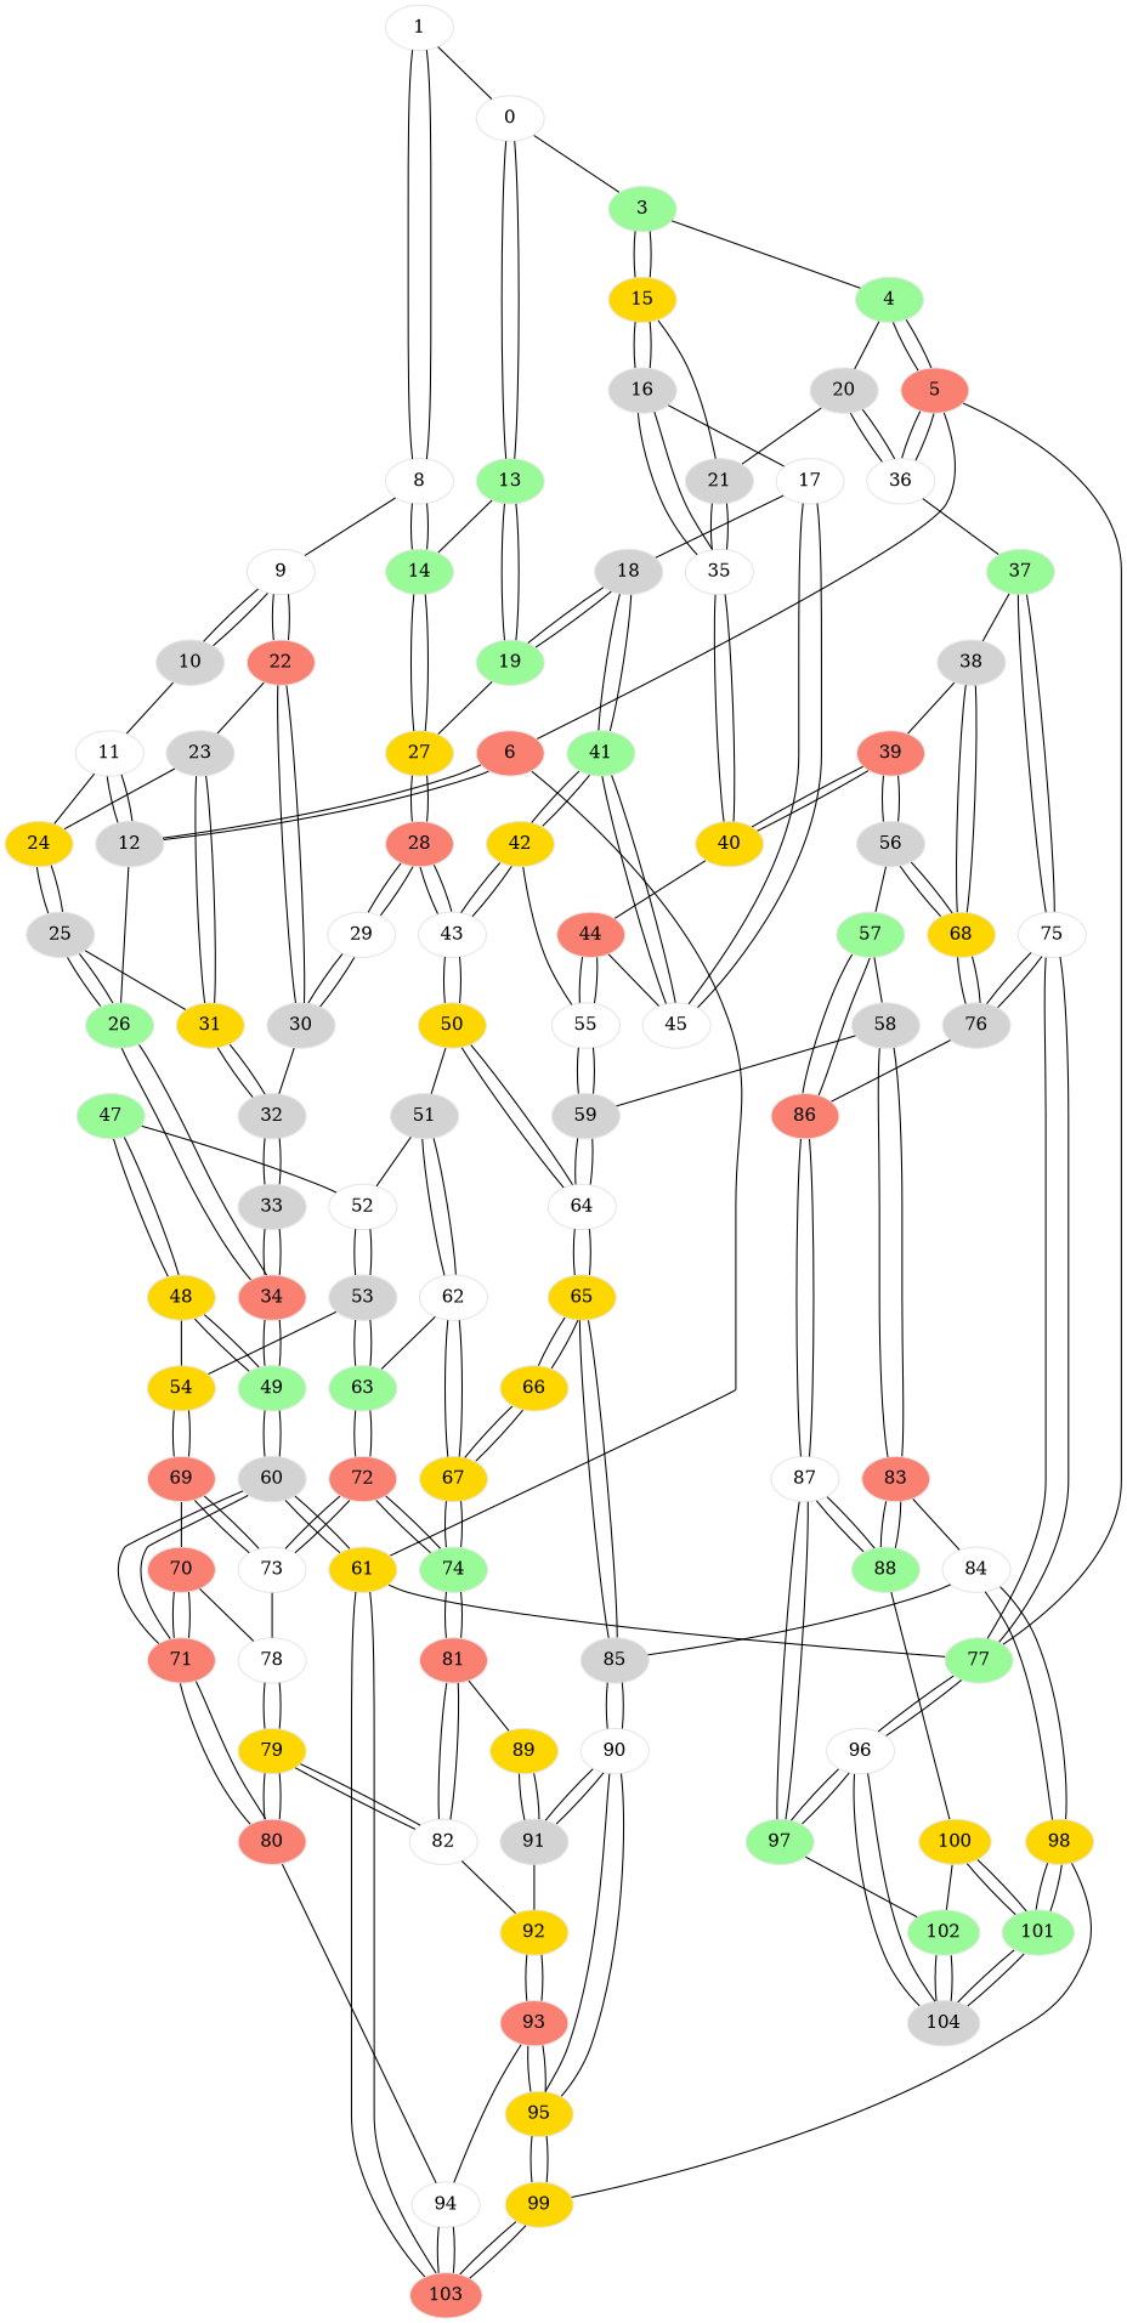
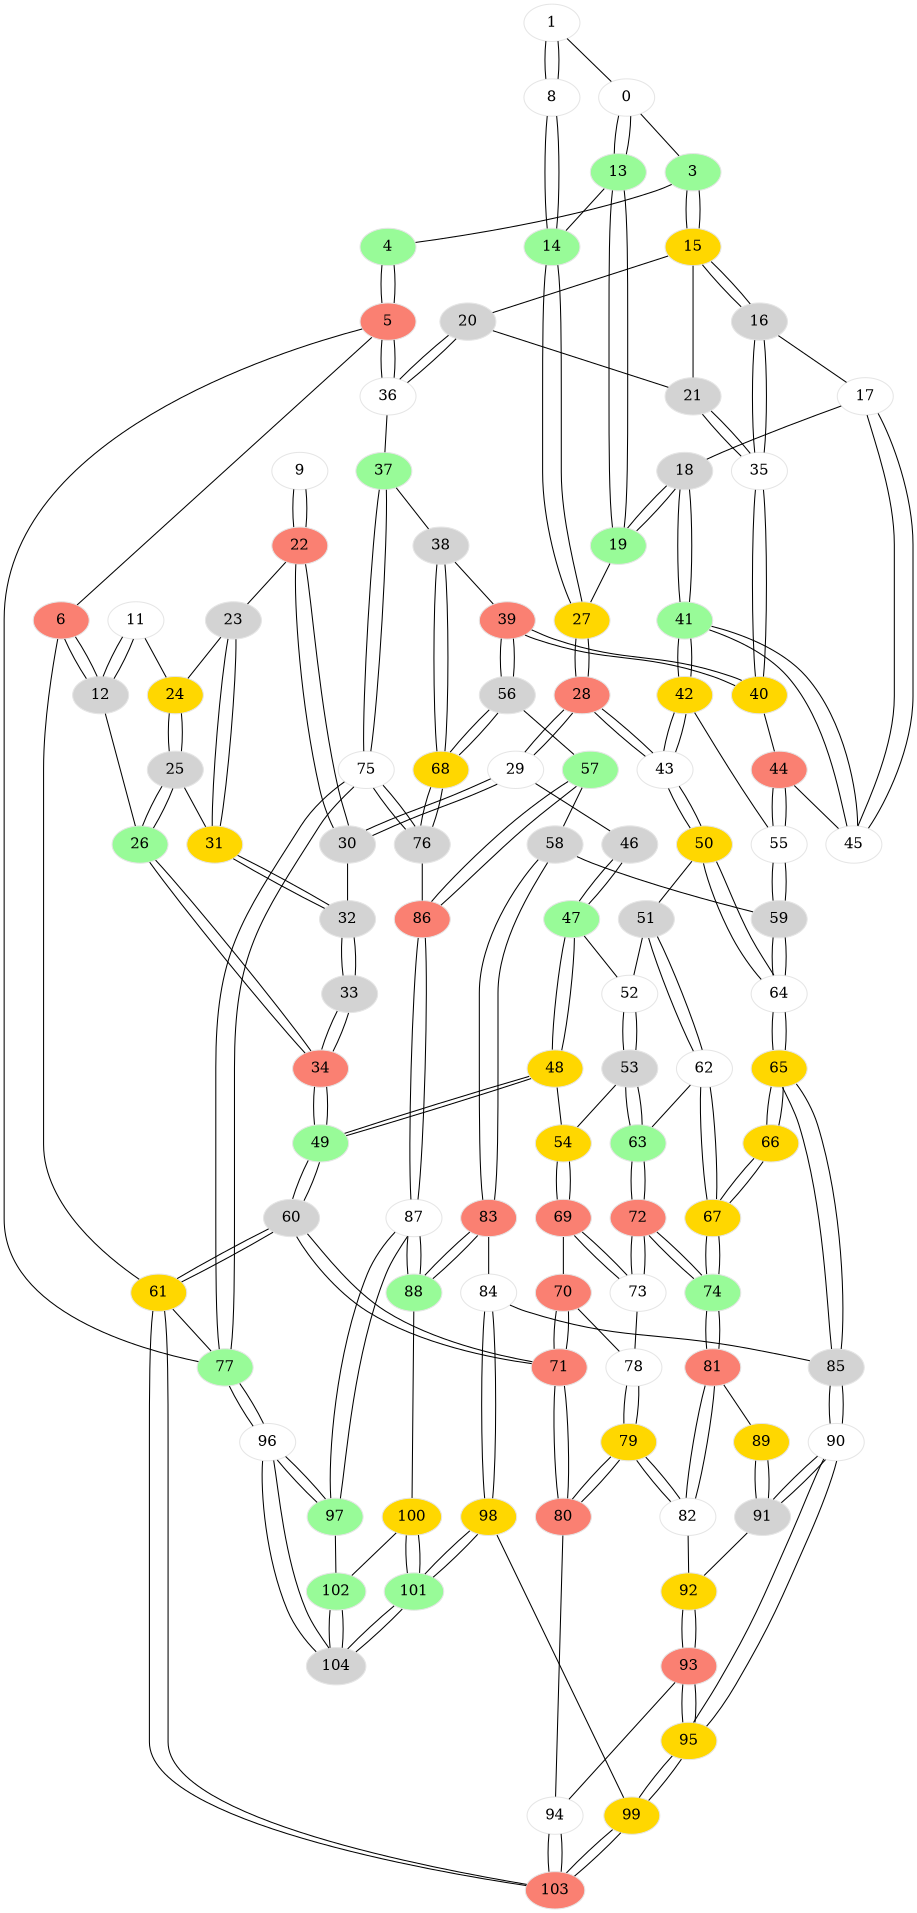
  graph {
    node [color=gray90 fillcolor=white style=filled]
    n1 [label=0]
    1
    8
    3 [fillcolor=palegreen]
    13 [fillcolor=palegreen]
    9
    14 [fillcolor=palegreen]
    4 [fillcolor=palegreen]
    15 [fillcolor=gold]
    19 [fillcolor=palegreen]
    5 [fillcolor=salmon]
    20 [fillcolor=lightgrey]
    16 [fillcolor=lightgrey]
    21 [fillcolor=lightgrey]
    6 [fillcolor=salmon]
    36
    77 [fillcolor=palegreen]
    12 [fillcolor=lightgrey]
    61 [fillcolor=gold]
    37 [fillcolor=palegreen]
    96
    26 [fillcolor=palegreen]
    103 [fillcolor=salmon]
-   10 [fillcolor=lightgrey]
    11
    22 [fillcolor=salmon]
    27 [fillcolor=gold]
    23 [fillcolor=lightgrey]
    30 [fillcolor=lightgrey]
    24 [fillcolor=gold]
    25 [fillcolor=lightgrey]
    34 [fillcolor=salmon]
    28 [fillcolor=salmon]
    17
    35
    18 [fillcolor=lightgrey]
    45
    40 [fillcolor=gold]
    41 [fillcolor=palegreen]
    42 [fillcolor=gold]
    31 [fillcolor=gold]
    32 [fillcolor=lightgrey]
    49 [fillcolor=palegreen]
    29
    43
+   46 [fillcolor=lightgrey]
    50 [fillcolor=gold]
    47 [fillcolor=palegreen]
    33 [fillcolor=lightgrey]
    60 [fillcolor=lightgrey]
    44 [fillcolor=salmon]
    38 [fillcolor=lightgrey]
    75
    39 [fillcolor=salmon]
    68 [fillcolor=gold]
    76 [fillcolor=lightgrey]
    56 [fillcolor=lightgrey]
    57 [fillcolor=palegreen]
    55
    59 [fillcolor=lightgrey]
    51 [fillcolor=lightgrey]
    64
    48 [fillcolor=gold]
    52
    54 [fillcolor=gold]
    53 [fillcolor=lightgrey]
    69 [fillcolor=salmon]
    71 [fillcolor=salmon]
    62
    65 [fillcolor=gold]
    63 [fillcolor=palegreen]
    67 [fillcolor=gold]
    72 [fillcolor=salmon]
    70 [fillcolor=salmon]
    73
    58 [fillcolor=lightgrey]
    86 [fillcolor=salmon]
    83 [fillcolor=salmon]
    87
    84
    88 [fillcolor=palegreen]
    80 [fillcolor=salmon]
    74 [fillcolor=palegreen]
    66 [fillcolor=gold]
    85 [fillcolor=lightgrey]
    90
    81 [fillcolor=salmon]
    78
    79 [fillcolor=gold]
    94
    82
    89 [fillcolor=gold]
    97 [fillcolor=palegreen]
    104 [fillcolor=lightgrey]
    92 [fillcolor=gold]
    91 [fillcolor=lightgrey]
    93 [fillcolor=salmon]
    98 [fillcolor=gold]
    100 [fillcolor=gold]
    99 [fillcolor=gold]
    101 [fillcolor=palegreen]
    95 [fillcolor=gold]
    102 [fillcolor=palegreen]
    n1 -- 3
    n1 -- 13
    n1 -- 13
    1 -- n1
    1 -- 8
    1 -- 8
-   8 -- 9
    8 -- 14
    8 -- 14
    3 -- 4
    3 -- 15
    3 -- 15
    13 -- 14
    13 -- 19
    13 -- 19
-   9 -- 10
-   9 -- 10
    9 -- 22
    9 -- 22
    14 -- 27
    14 -- 27
    4 -- 5
    4 -- 5
-   4 -- 20
+   15 -- 20
    15 -- 16
    15 -- 16
    15 -- 21
    19 -- 27
    5 -- 6
    5 -- 36
    5 -- 36
    5 -- 77
    20 -- 21
    20 -- 36
    20 -- 36
    16 -- 17
    16 -- 35
    16 -- 35
    21 -- 35
    21 -- 35
    6 -- 12
    6 -- 12
    6 -- 61
    36 -- 37
    77 -- 96
    77 -- 96
    12 -- 26
    61 -- 77
    61 -- 103
    61 -- 103
    37 -- 38
    37 -- 75
    37 -- 75
    96 -- 97
    96 -- 97
    96 -- 104
    96 -- 104
    26 -- 34
    26 -- 34
-   10 -- 11
    11 -- 12
    11 -- 12
    11 -- 24
    22 -- 23
    22 -- 30
    22 -- 30
    27 -- 28
    27 -- 28
    23 -- 24
    23 -- 31
    23 -- 31
    30 -- 32
    24 -- 25
    24 -- 25
    25 -- 26
    25 -- 26
    25 -- 31
    34 -- 49
    34 -- 49
    28 -- 29
    28 -- 29
    28 -- 43
    28 -- 43
    17 -- 18
    17 -- 45
    17 -- 45
    35 -- 40
    35 -- 40
    18 -- 19
    18 -- 19
    18 -- 41
    18 -- 41
    40 -- 44
    41 -- 45
    41 -- 45
    41 -- 42
    41 -- 42
    42 -- 43
    42 -- 43
    42 -- 55
    31 -- 32
    31 -- 32
    32 -- 33
    32 -- 33
    49 -- 60
    49 -- 60
    29 -- 30
    29 -- 30
+   29 -- 46
    43 -- 50
    43 -- 50
+   46 -- 47
+   46 -- 47
    50 -- 51
    50 -- 64
    50 -- 64
    47 -- 48
    47 -- 48
    47 -- 52
    33 -- 34
    33 -- 34
    60 -- 61
    60 -- 61
    60 -- 71
    60 -- 71
    44 -- 45
    44 -- 55
    44 -- 55
    38 -- 39
    38 -- 68
    38 -- 68
    75 -- 77
    75 -- 77
    75 -- 76
    75 -- 76
    39 -- 40
    39 -- 40
    39 -- 56
    39 -- 56
    68 -- 76
    68 -- 76
    76 -- 86
    56 -- 68
    56 -- 68
    56 -- 57
    57 -- 58
    57 -- 86
    57 -- 86
    55 -- 59
    55 -- 59
    59 -- 64
    59 -- 64
    51 -- 52
    51 -- 62
    51 -- 62
    64 -- 65
    64 -- 65
    48 -- 49
    48 -- 49
    48 -- 54
    52 -- 53
    52 -- 53
    54 -- 69
    54 -- 69
    53 -- 54
    53 -- 63
    53 -- 63
    69 -- 70
    69 -- 73
    69 -- 73
    71 -- 80
    71 -- 80
    62 -- 63
    62 -- 67
    62 -- 67
    65 -- 66
    65 -- 66
    65 -- 85
    65 -- 85
    63 -- 72
    63 -- 72
    67 -- 74
    67 -- 74
    72 -- 73
    72 -- 73
    72 -- 74
    72 -- 74
    70 -- 71
    70 -- 71
    70 -- 78
    73 -- 78
    58 -- 59
    58 -- 83
    58 -- 83
    86 -- 87
    86 -- 87
    83 -- 84
    83 -- 88
    83 -- 88
    87 -- 88
    87 -- 88
    87 -- 97
    87 -- 97
    84 -- 85
    84 -- 98
    84 -- 98
    88 -- 100
    80 -- 94
    74 -- 81
    74 -- 81
    66 -- 67
    66 -- 67
    85 -- 90
    85 -- 90
    90 -- 91
    90 -- 91
    90 -- 95
    90 -- 95
    81 -- 82
    81 -- 82
    81 -- 89
    78 -- 79
    78 -- 79
    79 -- 80
    79 -- 80
    79 -- 82
    79 -- 82
    94 -- 103
    94 -- 103
    82 -- 92
    89 -- 91
    89 -- 91
    97 -- 102
    92 -- 93
    92 -- 93
    91 -- 92
    93 -- 94
    93 -- 95
    93 -- 95
    98 -- 99
    98 -- 101
    98 -- 101
    100 -- 101
    100 -- 101
    100 -- 102
    99 -- 103
    99 -- 103
    101 -- 104
    101 -- 104
    95 -- 99
    95 -- 99
    102 -- 104
    102 -- 104
  }
